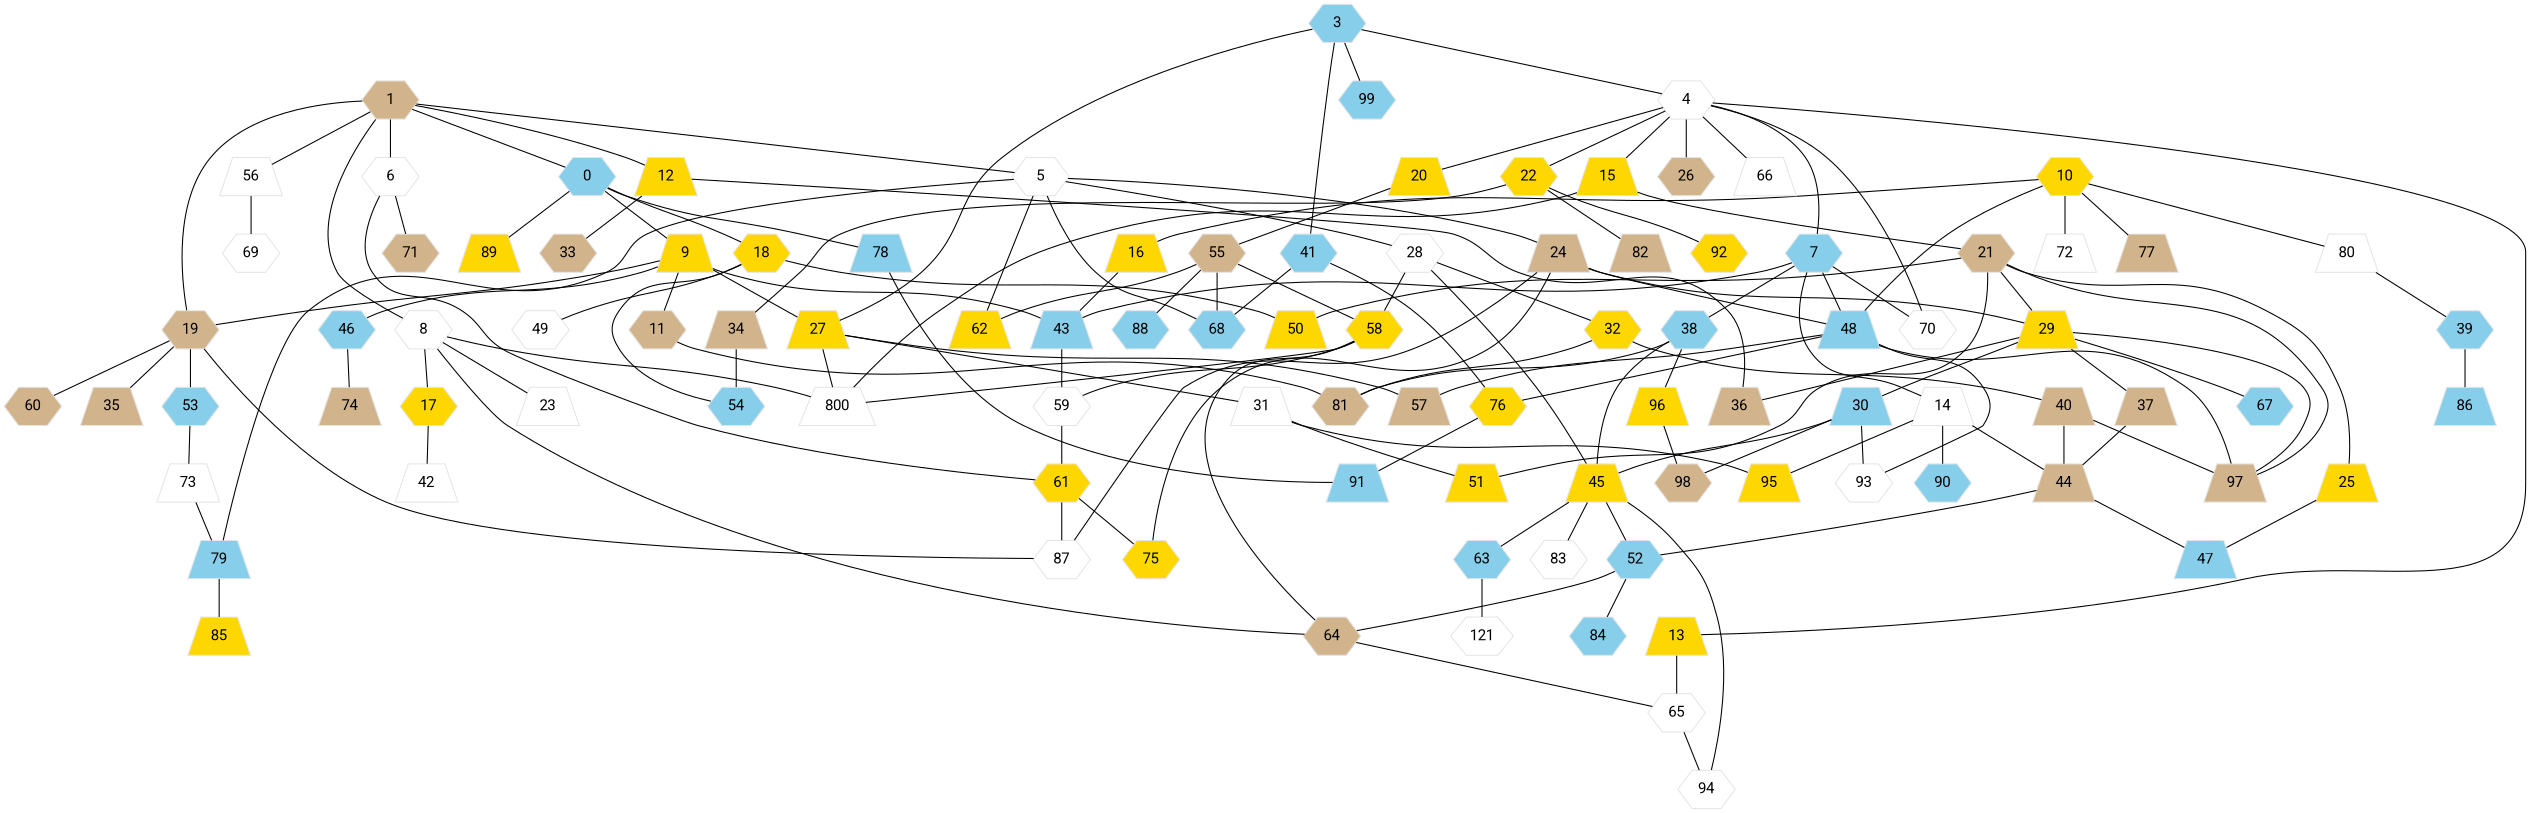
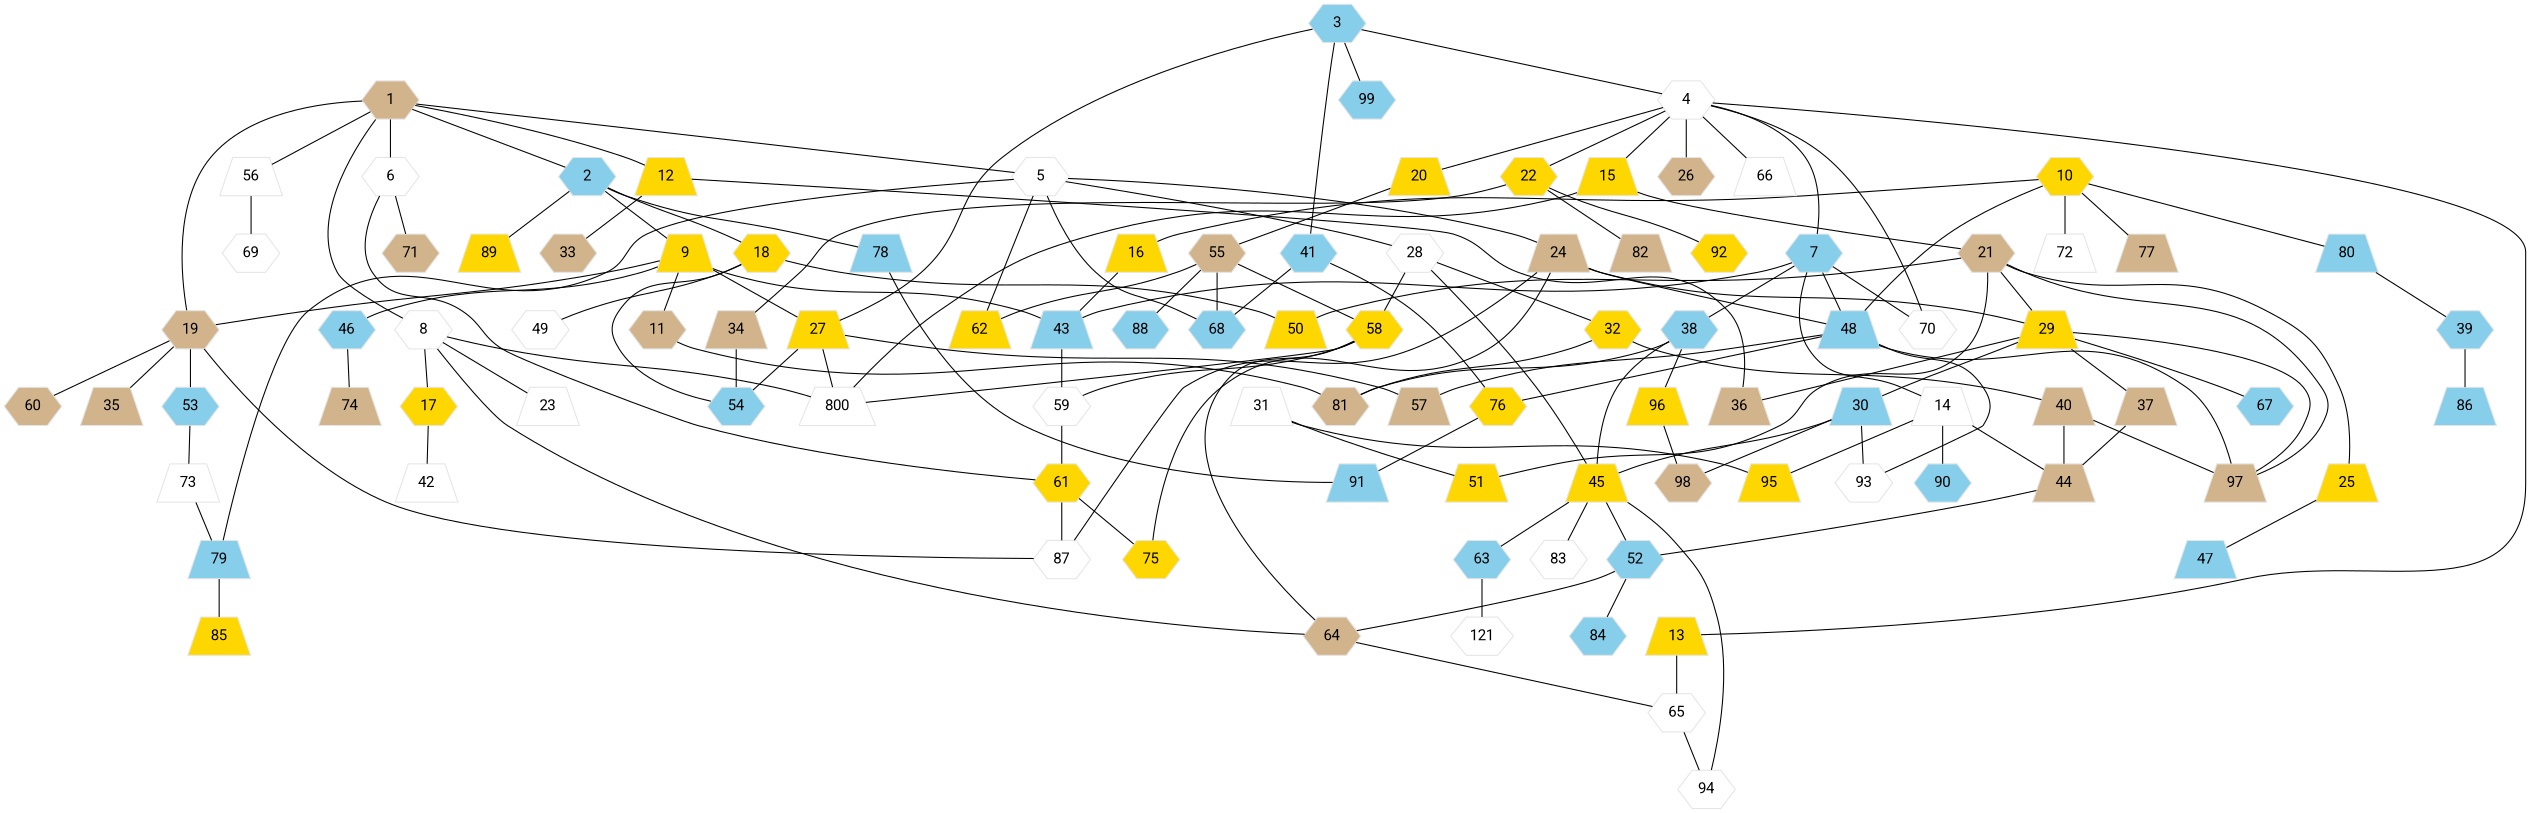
  graph {
    fontname=Roboto
    node [color=gray90 fillcolor=gold fontname=Roboto shape=hexagon style=filled]
    edge [fontname=Roboto]
    1 [fillcolor=tan]
-   2 [fillcolor=skyblue label=0]
+   2 [fillcolor=skyblue]
    5 [fillcolor=white]
    6 [fillcolor=white]
    8 [fillcolor=white]
    12 [shape=trapezium]
    19 [fillcolor=tan]
    56 [fillcolor=white shape=trapezium]
    9 [shape=trapezium]
    18
    78 [fillcolor=skyblue shape=trapezium]
    89 [shape=trapezium]
    24 [fillcolor=tan shape=trapezium]
    28 [fillcolor=white]
    62 [shape=trapezium]
    68 [fillcolor=skyblue]
    79 [fillcolor=skyblue shape=trapezium]
    61
    71 [fillcolor=tan]
    17
    23 [fillcolor=white shape=trapezium]
    64 [fillcolor=tan]
    n23 [fillcolor=white label=800 shape=trapezium]
    48 [fillcolor=skyblue shape=trapezium]
    10
    16 [shape=trapezium]
    72 [fillcolor=white shape=trapezium]
    77 [fillcolor=tan shape=trapezium]
-   80 [fillcolor=white shape=trapezium]
+   80 [fillcolor=skyblue shape=trapezium]
    33 [fillcolor=tan]
    36 [fillcolor=tan shape=trapezium]
    35 [fillcolor=tan shape=trapezium]
    53 [fillcolor=skyblue]
    60 [fillcolor=tan]
    87 [fillcolor=white]
    69 [fillcolor=white]
    3 [fillcolor=skyblue]
    4 [fillcolor=white]
    27 [shape=trapezium]
    41 [fillcolor=skyblue]
    99 [fillcolor=skyblue]
    43 [fillcolor=skyblue shape=trapezium]
    11 [fillcolor=tan]
    46 [fillcolor=skyblue]
    49 [fillcolor=white]
    50 [shape=trapezium]
    54 [fillcolor=skyblue]
    91 [fillcolor=skyblue shape=trapezium]
    7 [fillcolor=skyblue]
    13 [shape=trapezium]
    15 [shape=trapezium]
    20 [shape=trapezium]
    22
    26 [fillcolor=tan]
    66 [fillcolor=white shape=trapezium]
    70 [fillcolor=white]
    31 [fillcolor=white shape=trapezium]
    57 [fillcolor=tan shape=trapezium]
    76
    14 [fillcolor=white shape=trapezium]
    38 [fillcolor=skyblue]
    65 [fillcolor=white]
    21 [fillcolor=tan]
    55 [fillcolor=tan]
    34 [fillcolor=tan shape=trapezium]
    82 [fillcolor=tan shape=trapezium]
    92
    29 [shape=trapezium]
    75
    32
    45 [shape=trapezium]
    58
    85 [shape=trapezium]
    44 [fillcolor=tan shape=trapezium]
    90 [fillcolor=skyblue]
    95 [shape=trapezium]
    81 [fillcolor=tan]
    96 [shape=trapezium]
    59 [fillcolor=white]
    97 [fillcolor=tan shape=trapezium]
    93 [fillcolor=white]
    42 [fillcolor=white shape=trapezium]
    74 [fillcolor=tan shape=trapezium]
    39 [fillcolor=skyblue]
    86 [fillcolor=skyblue shape=trapezium]
    94 [fillcolor=white]
    47 [fillcolor=skyblue shape=trapezium]
    52 [fillcolor=skyblue]
    25 [shape=trapezium]
    51 [shape=trapezium]
    73 [fillcolor=white shape=trapezium]
    88 [fillcolor=skyblue]
    30 [fillcolor=skyblue shape=trapezium]
    37 [fillcolor=tan shape=trapezium]
    67 [fillcolor=skyblue]
    40 [fillcolor=tan shape=trapezium]
    83 [fillcolor=white]
    63 [fillcolor=skyblue]
    98 [fillcolor=tan]
    84 [fillcolor=skyblue]
    n101 [fillcolor=white label=121]
    1 -- 2
    1 -- 5
    1 -- 6
    1 -- 8
    1 -- 12
    1 -- 19
    1 -- 56
    2 -- 9
    2 -- 18
    2 -- 78
    2 -- 89
    5 -- 24
    5 -- 28
    5 -- 62
    5 -- 68
    5 -- 79
    6 -- 61
    6 -- 71
    8 -- 17
    8 -- 23
    8 -- 64
    8 -- n23
    12 -- 33
    12 -- 36
    19 -- 35
    19 -- 53
    19 -- 60
    19 -- 87
    56 -- 69
    9 -- 19
    9 -- 27
    9 -- 43
    9 -- 11
    9 -- 46
    18 -- 49
    18 -- 50
    18 -- 54
    78 -- 91
    24 -- 48
    24 -- 87
    24 -- 29
    24 -- 75
    28 -- 32
    28 -- 45
    28 -- 58
    79 -- 85
    61 -- 87
    61 -- 75
    17 -- 42
    64 -- 65
    48 -- 57
    48 -- 76
    48 -- 97
    48 -- 93
    10 -- 48
    10 -- 16
    10 -- 72
    10 -- 77
    10 -- 80
    16 -- 43
    80 -- 39
    53 -- 73
    3 -- 4
    3 -- 27
    3 -- 41
    3 -- 99
    4 -- 7
    4 -- 13
    4 -- 15
    4 -- 20
    4 -- 22
    4 -- 26
    4 -- 66
    4 -- 70
    27 -- n23
-   27 -- 31
+   27 -- 54
    27 -- 57
    41 -- 68
    41 -- 76
    43 -- 59
    11 -- 81
    46 -- 74
    7 -- 48
    7 -- 43
    7 -- 70
    7 -- 14
    7 -- 38
    13 -- 65
    15 -- n23
    15 -- 21
    20 -- 55
    22 -- 34
    22 -- 82
    22 -- 92
    31 -- 95
    31 -- 51
    76 -- 91
    14 -- 44
    14 -- 90
    14 -- 95
    38 -- 45
    38 -- 81
    38 -- 96
    65 -- 94
    21 -- 50
    21 -- 29
    21 -- 97
    21 -- 25
    21 -- 51
    55 -- 62
    55 -- 68
    55 -- 58
    55 -- 88
    34 -- 54
    29 -- 36
    29 -- 97
    29 -- 30
    29 -- 37
    29 -- 67
    32 -- 81
    32 -- 40
    45 -- 94
    45 -- 52
    45 -- 83
    45 -- 63
    58 -- 64
    58 -- n23
    58 -- 59
-   44 -- 47
    44 -- 52
    96 -- 98
    59 -- 61
    39 -- 86
    52 -- 64
    52 -- 84
    25 -- 47
    73 -- 79
    30 -- 45
    30 -- 93
    30 -- 98
    37 -- 44
    40 -- 44
    40 -- 97
    63 -- n101
  }
